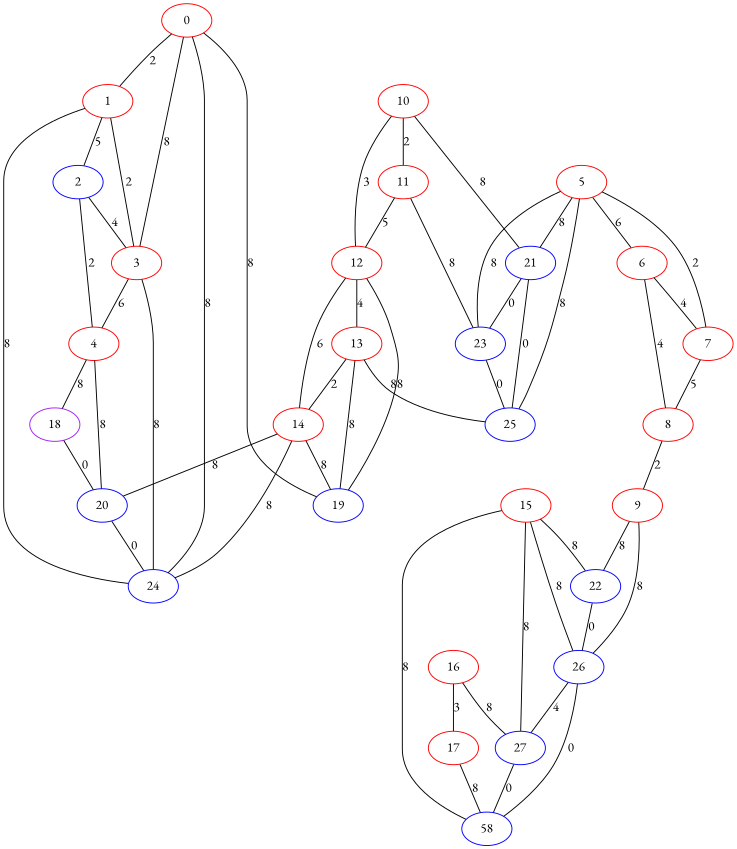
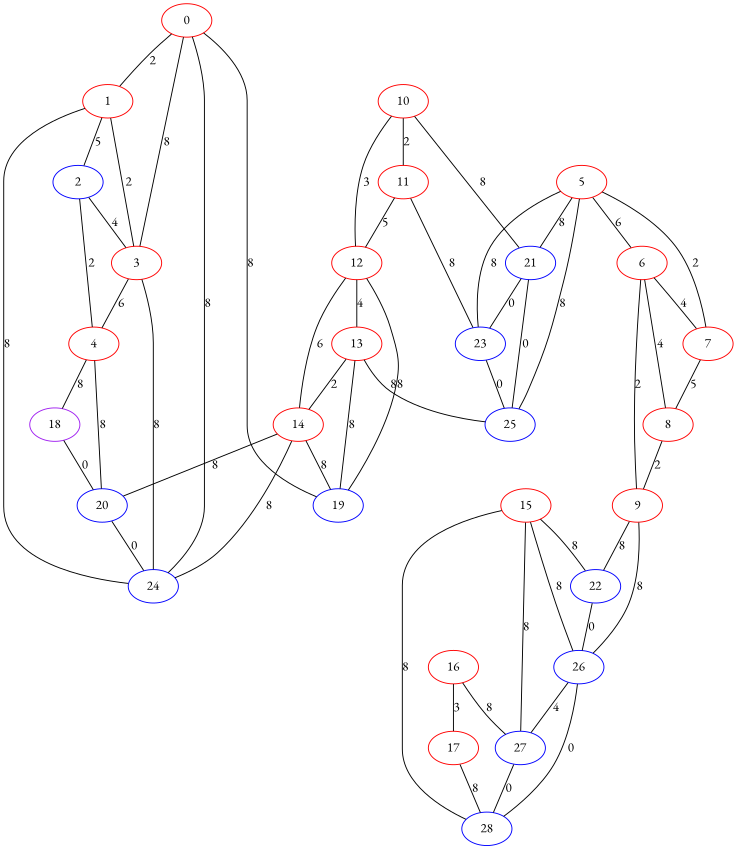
  graph {
    fontname="EB Garamond"
    node [color=red fontname="EB Garamond" weight=1]
    edge [fontname="EB Garamond"]
    0
    1
    3
    19 [color=blue weight=3]
    24 [color=blue weight=3]
    2 [color=blue]
    4
    18 [color=purple weight=4]
    20 [color=blue weight=3]
    5
    6
    7
    21 [color=blue weight=3]
    23 [color=blue weight=3]
    25 [color=blue weight=3]
    8
    9
    22 [color=blue weight=3]
    26 [color=blue weight=3]
    27 [color=blue weight=3]
-   28 [color=blue weight=3 label=58]
+   28 [color=blue weight=3]
    10
    11
    12
    13
    14
    15
    16
    17
    0 -- 1 [label=2]
    0 -- 3 [label=8]
    0 -- 19 [label=8]
    0 -- 24 [label=8]
    1 -- 3 [label=2]
    1 -- 24 [label=8]
    1 -- 2 [label=5]
    3 -- 24 [label=8]
    3 -- 4 [label=6]
    2 -- 3 [label=4]
    2 -- 4 [label=2]
    4 -- 18 [label=8]
    4 -- 20 [label=8]
    18 -- 20 [label=0]
    20 -- 24 [label=0]
    5 -- 6 [label=6]
    5 -- 7 [label=2]
    5 -- 21 [label=8]
    5 -- 23 [label=8]
    5 -- 25 [label=8]
    6 -- 7 [label=4]
    6 -- 8 [label=4]
+   6 -- 9 [label=2]
    7 -- 8 [label=5]
    21 -- 23 [label=0]
    21 -- 25 [label=0]
    23 -- 25 [label=0]
    8 -- 9 [label=2]
    9 -- 22 [label=8]
    9 -- 26 [label=8]
    22 -- 26 [label=0]
    26 -- 27 [label=4]
    26 -- 28 [label=0]
    27 -- 28 [label=0]
    10 -- 21 [label=8]
    10 -- 11 [label=2]
    10 -- 12 [label=3]
    11 -- 23 [label=8]
    11 -- 12 [label=5]
    12 -- 19 [label=8]
    12 -- 13 [label=4]
    12 -- 14 [label=6]
    13 -- 19 [label=8]
    13 -- 25 [label=8]
    13 -- 14 [label=2]
    14 -- 19 [label=8]
    14 -- 24 [label=8]
    14 -- 20 [label=8]
    15 -- 22 [label=8]
    15 -- 26 [label=8]
    15 -- 27 [label=8]
    15 -- 28 [label=8]
    16 -- 27 [label=8]
    16 -- 17 [label=3]
    17 -- 28 [label=8]
  }
